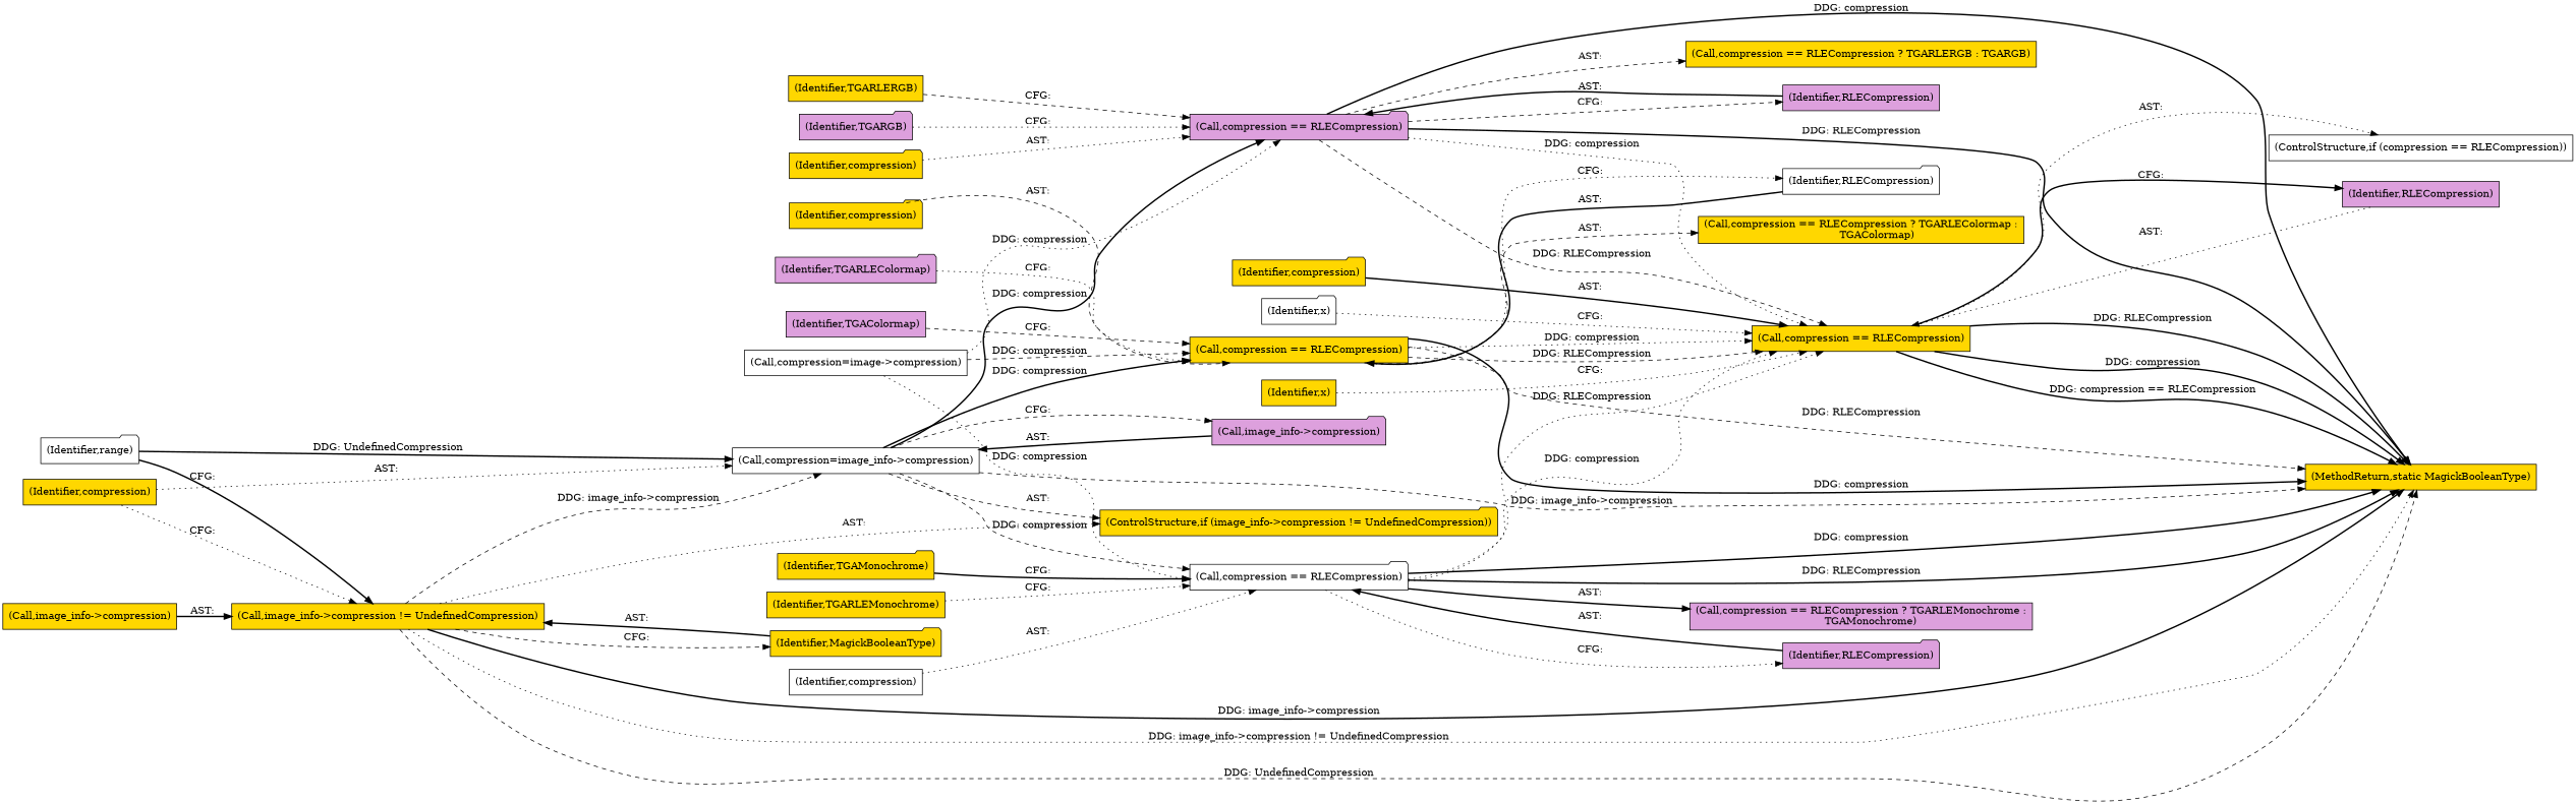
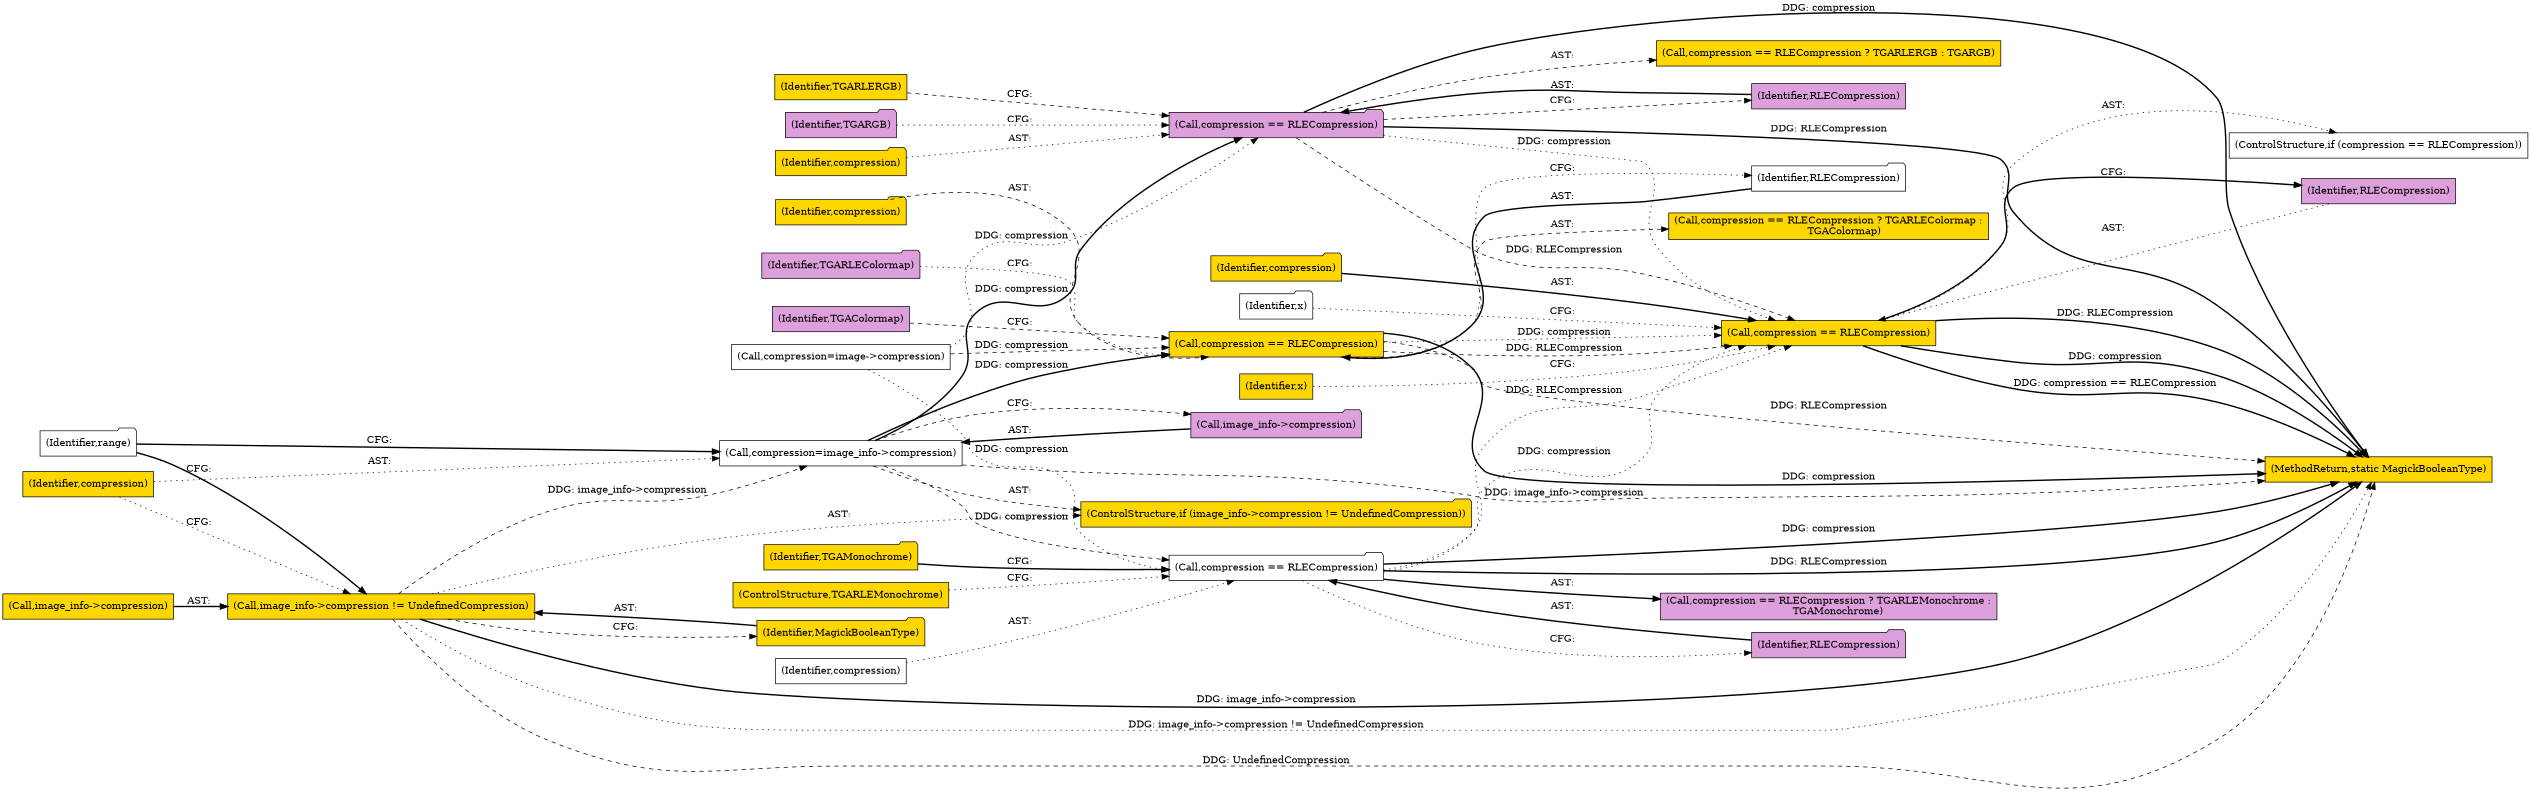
  digraph {
    rankdir=LR
    node [fillcolor=gold shape=box style=filled]
    edge [style=bold]
    n1 [label="(Call,image_info->compression != UndefinedCompression)"]
    n2 [fillcolor=white label="(Call,compression=image_info->compression)"]
    n3 [label="(Identifier,MagickBooleanType)" shape=folder]
    n4 [label="(MethodReturn,static MagickBooleanType)"]
    n5 [label="(ControlStructure,if (image_info->compression != UndefinedCompression))" shape=folder]
    n6 [fillcolor=white label="(Call,compression == RLECompression)" shape=folder]
    n7 [fillcolor=plum label="(Call,compression == RLECompression)" shape=folder]
    n8 [label="(Call,compression == RLECompression)"]
    n9 [fillcolor=plum label="(Call,image_info->compression)" shape=folder]
    n10 [label="(Call,compression == RLECompression)"]
    n11 [fillcolor=plum label="(Identifier,RLECompression)" shape=folder]
    n12 [fillcolor=plum label="(Call,compression == RLECompression ? TGARLEMonochrome :\n      TGAMonochrome)"]
    n13 [label="(Call,compression == RLECompression ? TGARLERGB : TGARGB)"]
    n14 [fillcolor=plum label="(Identifier,RLECompression)"]
    n15 [fillcolor=white label="(Identifier,RLECompression)" shape=folder]
    n16 [label="(Call,compression == RLECompression ? TGARLEColormap :\n          TGAColormap)"]
    n17 [fillcolor=plum label="(Identifier,RLECompression)"]
    n18 [fillcolor=white label="(ControlStructure,if (compression == RLECompression))"]
    n19 [fillcolor=white label="(Identifier,x)" shape=folder]
    n20 [fillcolor=white label="(Identifier,range)" shape=folder]
    n21 [label="(Identifier,compression)" shape=folder]
    n22 [label="(Identifier,TGAMonochrome)" shape=folder]
    n23 [fillcolor=plum label="(Identifier,TGARGB)" shape=folder]
    n24 [label="(Identifier,compression)"]
    n25 [fillcolor=plum label="(Identifier,TGARLEColormap)" shape=folder]
    n26 [label="(Identifier,compression)" shape=folder]
    n27 [label="(Identifier,x)"]
-   n28 [label="(Identifier,TGARLEMonochrome)"]
+   n28 [label="(ControlStructure,TGARLEMonochrome)"]
    n29 [fillcolor=plum label="(Identifier,TGAColormap)"]
    n30 [fillcolor=white label="(Call,compression=image->compression)"]
    n31 [label="(Identifier,compression)" shape=folder]
    n32 [fillcolor=white label="(Identifier,compression)"]
    n33 [label="(Identifier,TGARLERGB)"]
    n34 [label="(Call,image_info->compression)"]
    n1 -> n2 [label="DDG: image_info->compression" style=dashed]
    n1 -> n3 [label="CFG: " style=dashed]
    n1 -> n4 [label="DDG: UndefinedCompression" style=dashed]
    n1 -> n4 [label="DDG: image_info->compression"]
    n1 -> n4 [label="DDG: image_info->compression != UndefinedCompression" style=dotted]
    n1 -> n5 [label="AST: " style=dotted]
    n2 -> n4 [label="DDG: image_info->compression" style=dashed]
    n2 -> n5 [label="AST: " style=dashed]
    n2 -> n6 [label="DDG: compression" style=dashed]
    n2 -> n7 [label="DDG: compression"]
    n2 -> n8 [label="DDG: compression"]
    n2 -> n9 [label="CFG: " style=dashed]
    n3 -> n1 [label="AST: "]
    n6 -> n4 [label="DDG: RLECompression"]
    n6 -> n4 [label="DDG: compression"]
    n6 -> n10 [label="DDG: compression" style=dotted]
    n6 -> n10 [label="DDG: RLECompression" style=dotted]
    n6 -> n11 [label="CFG: " style=dotted]
    n6 -> n12 [label="AST: "]
    n7 -> n4 [label="DDG: RLECompression"]
    n7 -> n4 [label="DDG: compression"]
    n7 -> n10 [label="DDG: compression" style=dotted]
    n7 -> n10 [label="DDG: RLECompression" style=dashed]
    n7 -> n13 [label="AST: " style=dashed]
    n7 -> n14 [label="CFG: " style=dashed]
    n8 -> n4 [label="DDG: RLECompression" style=dashed]
    n8 -> n4 [label="DDG: compression"]
    n8 -> n10 [label="DDG: compression" style=dotted]
    n8 -> n10 [label="DDG: RLECompression" style=dashed]
    n8 -> n15 [label="CFG: " style=dotted]
    n8 -> n16 [label="AST: " style=dashed]
    n9 -> n2 [label="AST: "]
    n10 -> n4 [label="DDG: RLECompression"]
    n10 -> n4 [label="DDG: compression"]
    n10 -> n4 [label="DDG: compression == RLECompression"]
    n10 -> n17 [label="CFG: "]
    n10 -> n18 [label="AST: " style=dotted]
    n11 -> n6 [label="AST: "]
    n14 -> n7 [label="AST: "]
    n15 -> n8 [label="AST: "]
    n17 -> n10 [label="AST: " style=dotted]
    n19 -> n10 [label="CFG: " style=dotted]
    n20 -> n1 [label="CFG: "]
-   n20 -> n2 [label="DDG: UndefinedCompression"]
+   n20 -> n2 [label="CFG: "]
    n21 -> n8 [label="AST: " style=dashed]
    n22 -> n6 [label="CFG: "]
    n23 -> n7 [label="CFG: " style=dotted]
    n24 -> n1 [label="CFG: " style=dotted]
    n24 -> n2 [label="AST: " style=dotted]
    n25 -> n8 [label="CFG: " style=dotted]
    n26 -> n7 [label="AST: " style=dotted]
    n27 -> n10 [label="CFG: " style=dotted]
    n28 -> n6 [label="CFG: " style=dotted]
    n29 -> n8 [label="CFG: " style=dashed]
    n30 -> n6 [label="DDG: compression" style=dotted]
    n30 -> n7 [label="DDG: compression" style=dotted]
    n30 -> n8 [label="DDG: compression" style=dashed]
    n31 -> n10 [label="AST: "]
    n32 -> n6 [label="AST: " style=dotted]
    n33 -> n7 [label="CFG: " style=dashed]
    n34 -> n1 [label="AST: "]
  }
